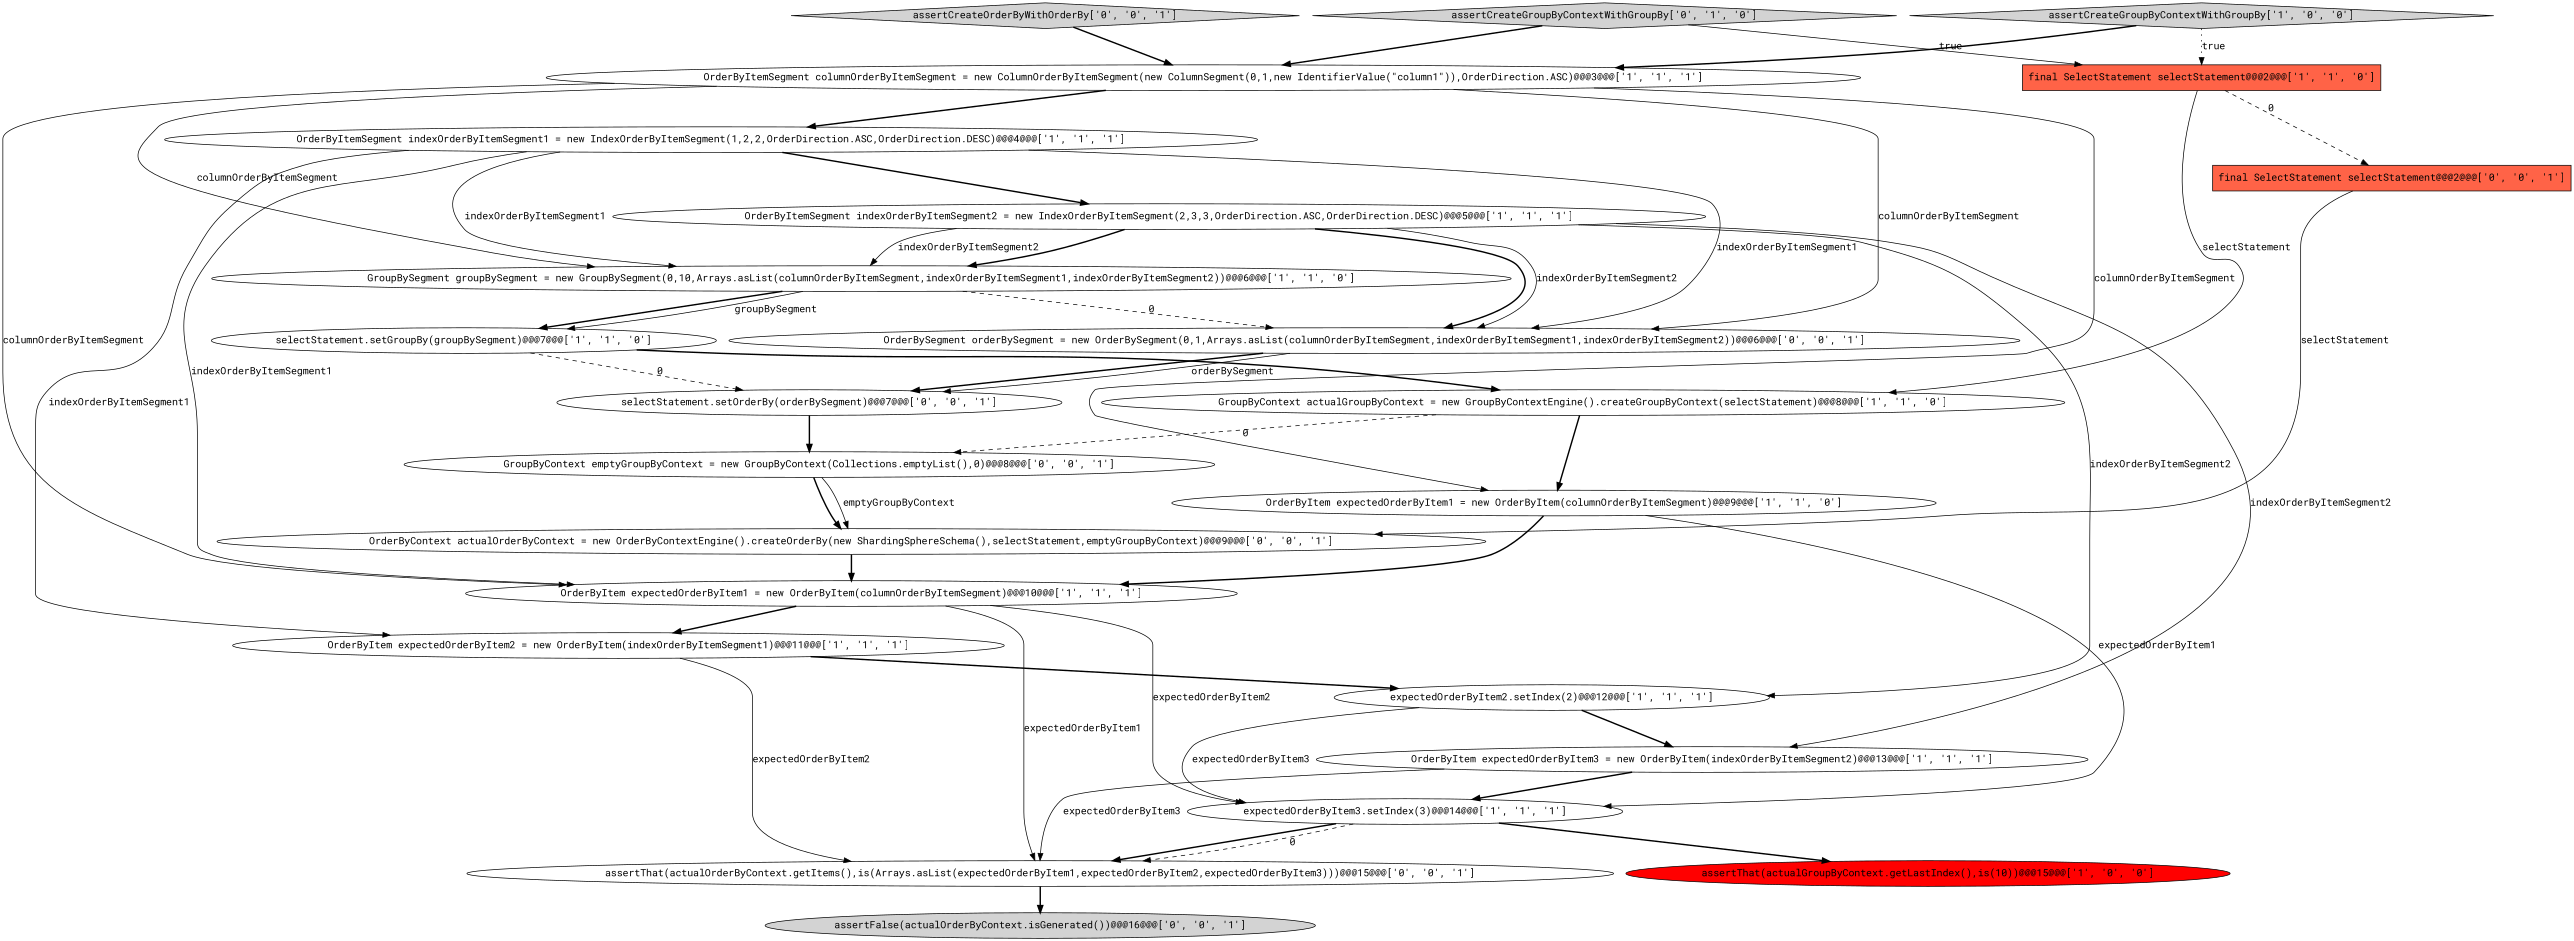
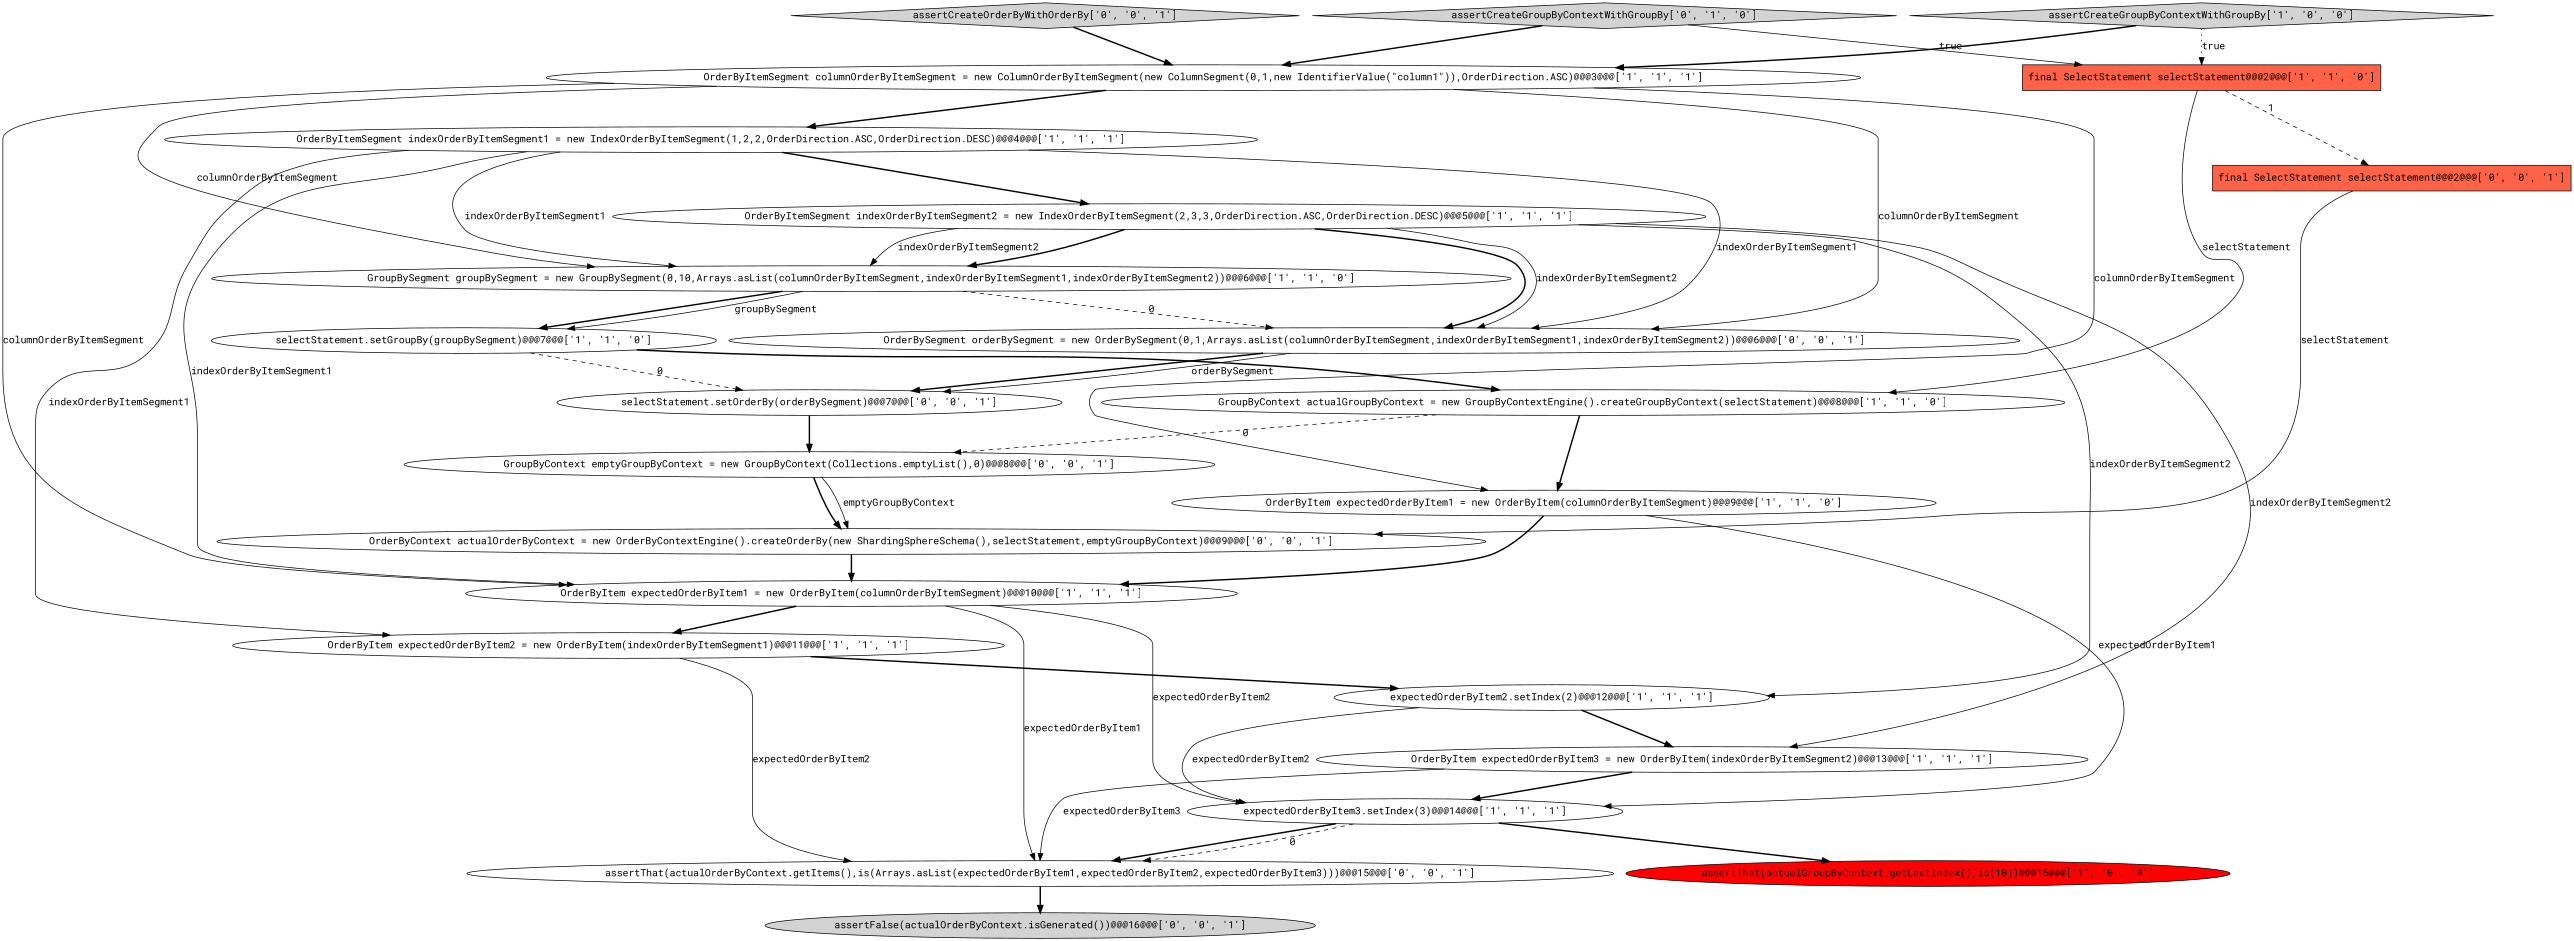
  digraph {
    fontname="Roboto Mono"
    node [fillcolor=white fontname="Roboto Mono" shape=ellipse style=filled]
    edge [fontname="Roboto Mono" style=solid]
    n1 [label="OrderByItemSegment indexOrderByItemSegment1 = new IndexOrderByItemSegment(1,2,2,OrderDirection.ASC,OrderDirection.DESC)@@@4@@@['1', '1', '1']"]
    n2 [label="OrderByItem expectedOrderByItem1 = new OrderByItem(columnOrderByItemSegment)@@@10@@@['1', '1', '1']"]
    n3 [label="OrderByItem expectedOrderByItem2 = new OrderByItem(indexOrderByItemSegment1)@@@11@@@['1', '1', '1']"]
    n4 [label="GroupBySegment groupBySegment = new GroupBySegment(0,10,Arrays.asList(columnOrderByItemSegment,indexOrderByItemSegment1,indexOrderByItemSegment2))@@@6@@@['1', '1', '0']"]
    n5 [label="OrderByItemSegment indexOrderByItemSegment2 = new IndexOrderByItemSegment(2,3,3,OrderDirection.ASC,OrderDirection.DESC)@@@5@@@['1', '1', '1']"]
    n6 [label="OrderBySegment orderBySegment = new OrderBySegment(0,1,Arrays.asList(columnOrderByItemSegment,indexOrderByItemSegment1,indexOrderByItemSegment2))@@@6@@@['0', '0', '1']"]
    n7 [label="assertThat(actualOrderByContext.getItems(),is(Arrays.asList(expectedOrderByItem1,expectedOrderByItem2,expectedOrderByItem3)))@@@15@@@['0', '0', '1']"]
    n8 [label="expectedOrderByItem3.setIndex(3)@@@14@@@['1', '1', '1']"]
    n9 [label="expectedOrderByItem2.setIndex(2)@@@12@@@['1', '1', '1']"]
    n10 [label="selectStatement.setGroupBy(groupBySegment)@@@7@@@['1', '1', '0']"]
    n11 [label="OrderByItem expectedOrderByItem3 = new OrderByItem(indexOrderByItemSegment2)@@@13@@@['1', '1', '1']"]
    n12 [label="selectStatement.setOrderBy(orderBySegment)@@@7@@@['0', '0', '1']"]
    n13 [fillcolor=red label="assertThat(actualGroupByContext.getLastIndex(),is(10))@@@15@@@['1', '0', '0']"]
    n14 [fillcolor=lightgray label="assertFalse(actualOrderByContext.isGenerated())@@@16@@@['0', '0', '1']"]
    n15 [label="GroupByContext emptyGroupByContext = new GroupByContext(Collections.emptyList(),0)@@@8@@@['0', '0', '1']"]
    n16 [label="OrderByContext actualOrderByContext = new OrderByContextEngine().createOrderBy(new ShardingSphereSchema(),selectStatement,emptyGroupByContext)@@@9@@@['0', '0', '1']"]
    n17 [fillcolor=tomato label="final SelectStatement selectStatement@@@2@@@['0', '0', '1']" shape=box]
    n18 [label="GroupByContext actualGroupByContext = new GroupByContextEngine().createGroupByContext(selectStatement)@@@8@@@['1', '1', '0']"]
    n19 [label="OrderByItem expectedOrderByItem1 = new OrderByItem(columnOrderByItemSegment)@@@9@@@['1', '1', '0']"]
    n20 [fillcolor=tomato label="final SelectStatement selectStatement@@@2@@@['1', '1', '0']" shape=box]
    n21 [label="OrderByItemSegment columnOrderByItemSegment = new ColumnOrderByItemSegment(new ColumnSegment(0,1,new IdentifierValue(\"column1\")),OrderDirection.ASC)@@@3@@@['1', '1', '1']"]
    n22 [fillcolor=lightgray label="assertCreateGroupByContextWithGroupBy['0', '1', '0']" shape=diamond]
    n23 [fillcolor=lightgray label="assertCreateGroupByContextWithGroupBy['1', '0', '0']" shape=diamond]
    n24 [fillcolor=lightgray label="assertCreateOrderByWithOrderBy['0', '0', '1']" shape=diamond]
    n1 -> n2 [label=indexOrderByItemSegment1]
    n1 -> n3 [label=indexOrderByItemSegment1]
    n1 -> n4 [label=indexOrderByItemSegment1]
    n1 -> n5 [style=bold]
    n1 -> n6 [label=indexOrderByItemSegment1]
    n2 -> n3 [style=bold]
    n2 -> n7 [label=expectedOrderByItem1]
    n2 -> n8 [label=expectedOrderByItem2]
    n3 -> n7 [label=expectedOrderByItem2]
    n3 -> n9 [style=bold]
    n4 -> n6 [label=0 style=dashed]
    n4 -> n10 [style=bold]
    n4 -> n10 [label=groupBySegment]
    n5 -> n4 [style=bold]
    n5 -> n4 [label=indexOrderByItemSegment2]
    n5 -> n6 [style=bold]
    n5 -> n6 [label=indexOrderByItemSegment2]
    n5 -> n9 [label=indexOrderByItemSegment2]
    n5 -> n11 [label=indexOrderByItemSegment2]
    n6 -> n12 [style=bold]
    n6 -> n12 [label=orderBySegment]
    n7 -> n14 [style=bold]
    n8 -> n7 [style=bold]
    n8 -> n7 [label=0 style=dashed]
    n8 -> n13 [style=bold]
-   n9 -> n8 [label=expectedOrderByItem3]
+   n9 -> n8 [label=expectedOrderByItem2]
    n9 -> n11 [style=bold]
    n10 -> n12 [label=0 style=dashed]
    n10 -> n18 [style=bold]
    n11 -> n7 [label=expectedOrderByItem3]
    n11 -> n8 [style=bold]
    n12 -> n15 [style=bold]
    n15 -> n16 [style=bold]
    n15 -> n16 [label=emptyGroupByContext]
    n16 -> n2 [style=bold]
    n17 -> n16 [label=selectStatement]
    n18 -> n15 [label=0 style=dashed]
    n18 -> n19 [style=bold]
    n19 -> n2 [style=bold]
    n19 -> n8 [label=expectedOrderByItem1]
-   n20 -> n17 [label=0 style=dashed]
+   n20 -> n17 [label=1 style=dashed]
    n20 -> n18 [label=selectStatement]
    n21 -> n1 [style=bold]
    n21 -> n2 [label=columnOrderByItemSegment]
    n21 -> n4 [label=columnOrderByItemSegment]
    n21 -> n6 [label=columnOrderByItemSegment]
    n21 -> n19 [label=columnOrderByItemSegment]
    n22 -> n20 [label=true]
    n22 -> n21 [style=bold]
    n23 -> n20 [label=true style=dotted]
    n23 -> n21 [style=bold]
    n24 -> n21 [style=bold]
  }
